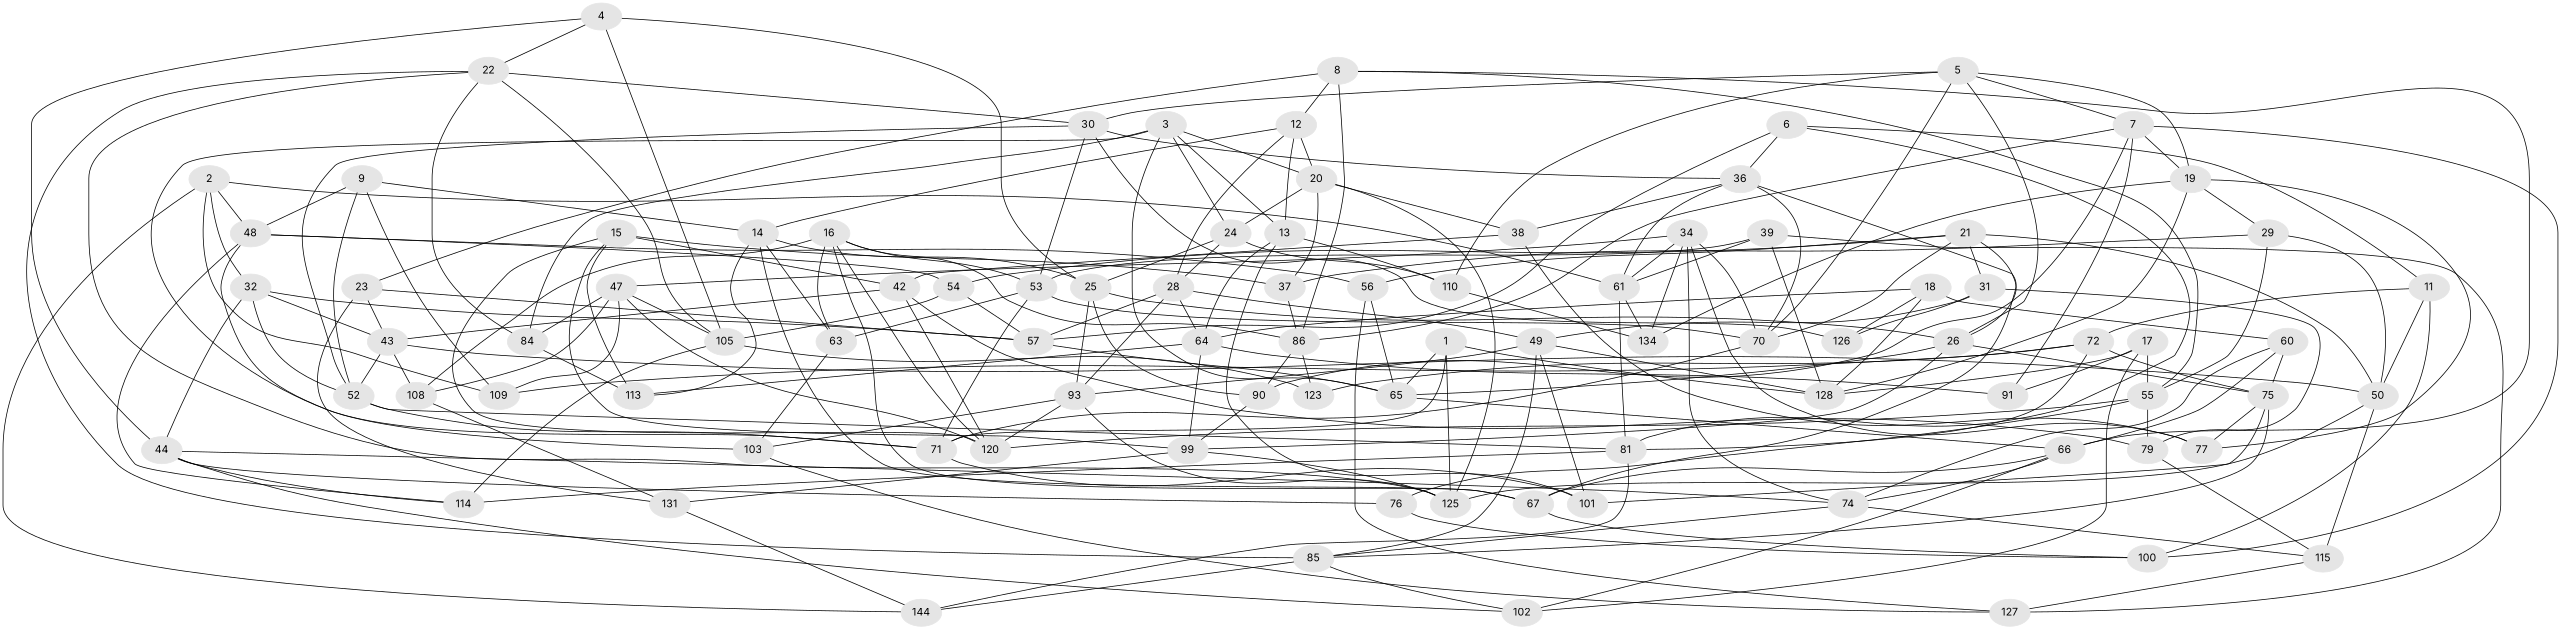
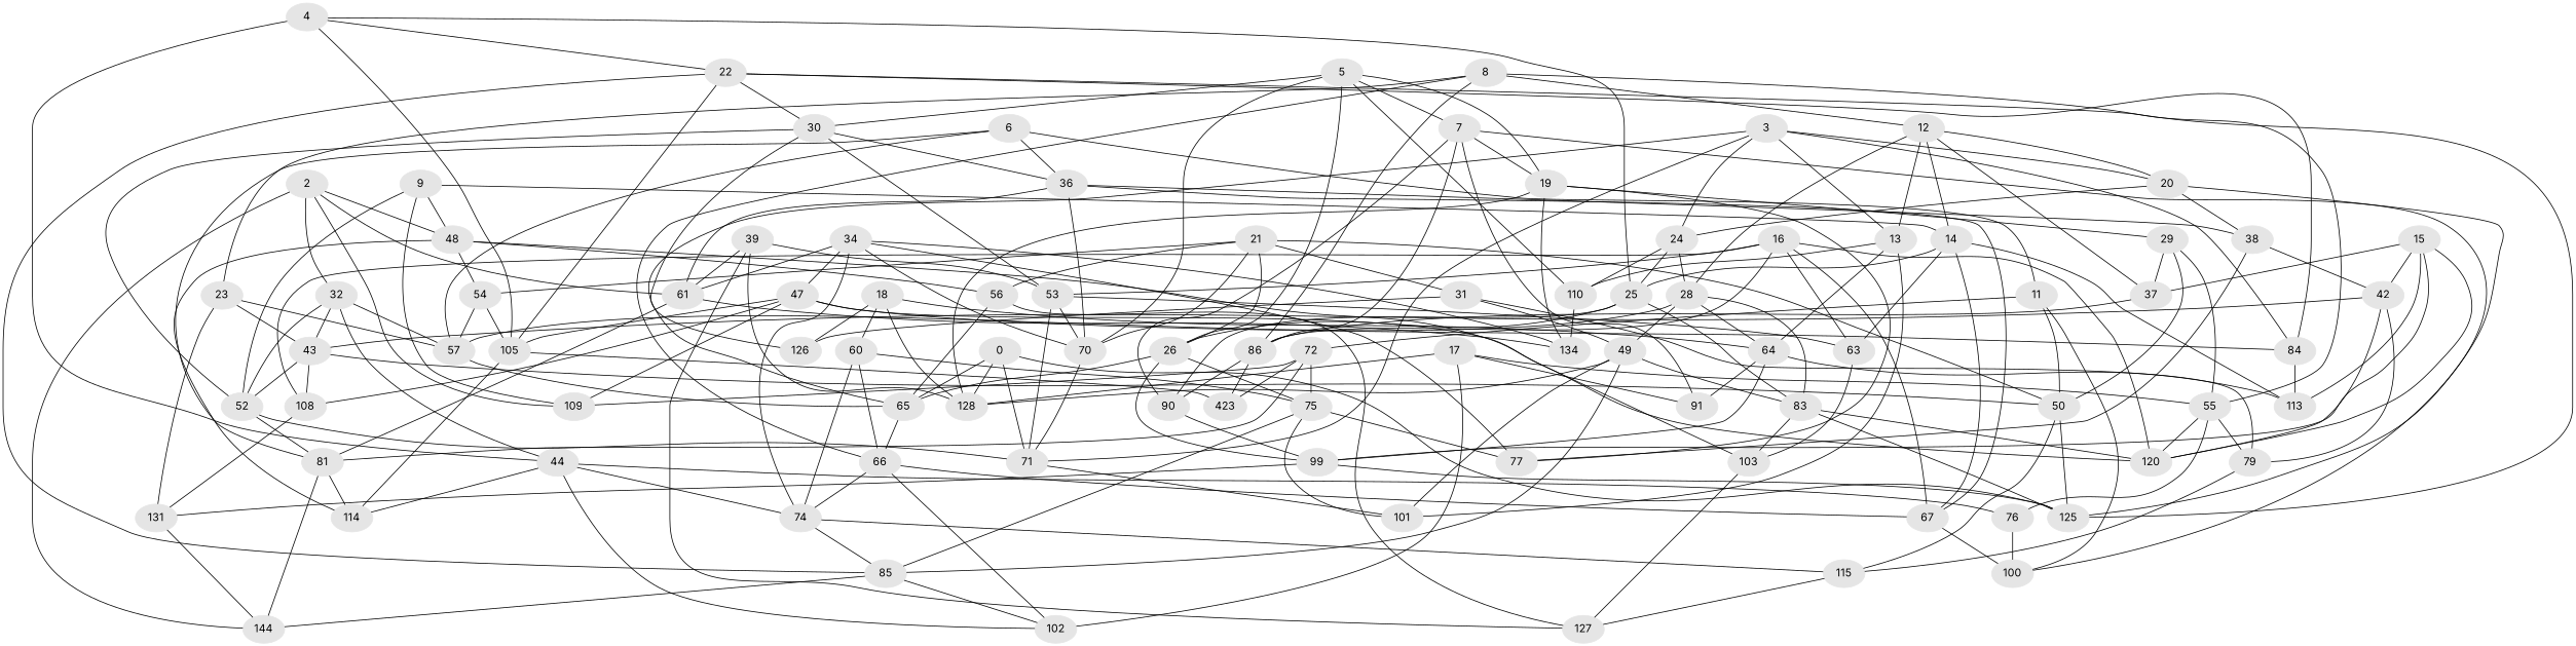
  graph {
    fontname=Inter
    node [color=gray90 fontname=Inter style=filled]
    edge [fontname=Inter]
    65 [super="+97"]
    66 [super="+112"]
-   1
+   1 [label=0]
    71 [super="+98"]
    125 [super="+129"]
    128 [super="+146"]
    101
    2 [super="+95"]
    32 [super="+73"]
    48 [super="+140"]
    61 [super="+78"]
    109
    144
    44 [super="+87"]
    57 [super="+135"]
    52 [super="+111"]
    43 [super="+119"]
    54
    56
    114
    103
    81 [super="+139"]
    134
    3 [super="+141"]
    13 [super="+59"]
    20 [super="+69"]
    24 [super="+142"]
    84
    110 [super="+116"]
    64 [super="+130"]
    37
    38
    25 [super="+96"]
    28 [super="+93"]
    113
    22 [super="+46"]
    105 [super="+133"]
    30 [super="+88"]
    85 [super="+94"]
    4
    26 [super="+33"]
    90
-   83 [super="+107" label=93]
+   83 [super="+107"]
    102
    74 [super="+82"]
    76
-   123
+   123 [label=423]
    5 [super="+40"]
    7 [super="+35"]
    19 [super="+106"]
    70 [super="+121"]
    86 [super="+138"]
    91
    100 [super="+117"]
    29
    77
    99 [super="+132"]
    75 [super="+143"]
    36 [super="+41"]
    53 [super="+62"]
    126
    6
    11
    50 [super="+68"]
    72 [super="+118"]
    67 [super="+80"]
    8 [super="+10"]
    12 [super="+124"]
    23
    55 [super="+89"]
    14 [super="+27"]
    131
    120 [super="+145"]
    79
    63
    9
    115
    49 [super="+58"]
    15 [super="+122"]
    42 [super="+51"]
    16 [super="+92"]
    108
    17
    18
    60
    21 [super="+137"]
    31 [super="+104"]
    127
    34 [super="+45"]
    47 [super="+136"]
    39
    65 -- 66
    66 -- 102
    66 -- 74
    66 -- 67
    1 -- 65
    1 -- 71
    1 -- 125
    1 -- 128
    71 -- 101
    2 -- 32 [weight=2]
    2 -- 48
    2 -- 61
    2 -- 109
    2 -- 144
    32 -- 44
    32 -- 57
    32 -- 52
    32 -- 43
    48 -- 54
    48 -- 56
    48 -- 114
    48 -- 103
    61 -- 81
    61 -- 134
    44 -- 114
    44 -- 102
    44 -- 74
    44 -- 76
    57 -- 65
    52 -- 71
    52 -- 81
    43 -- 52
    43 -- 50
    43 -- 108
    54 -- 57
    54 -- 105
    56 -- 65
    56 -- 127
    103 -- 127
    81 -- 144
    81 -- 114
    3 -- 65
    3 -- 71
    3 -- 13
    3 -- 20
    3 -- 24
    3 -- 84
    13 -- 101
    13 -- 110 [weight=2]
    13 -- 64
    20 -- 125
    20 -- 24
-   20 -- 37
+   12 -- 37
    20 -- 38
    24 -- 110 [weight=2]
    24 -- 25
    24 -- 28
    84 -- 113
    110 -- 134
    64 -- 113
    64 -- 91
    64 -- 99
    37 -- 86
    38 -- 77
    38 -- 42
    25 -- 26
    25 -- 90
    25 -- 83
    28 -- 57
    28 -- 64
    28 -- 83
    28 -- 49
    22 -- 125
    22 -- 84
    22 -- 105
    22 -- 30
    22 -- 85
    105 -- 114
    105 -- 123
    30 -- 52
    30 -- 36
    30 -- 53
    30 -- 126
    85 -- 144
    85 -- 102
    4 -- 44
    4 -- 25
    4 -- 22
    4 -- 105
    26 -- 65
    26 -- 99
    26 -- 75
    90 -- 99
    83 -- 125
    83 -- 103
    83 -- 120
    74 -- 85
    74 -- 115
    76 -- 100 [weight=2]
    5 -- 110
    5 -- 30
    5 -- 26
    5 -- 7
    5 -- 19
    5 -- 70
    7 -- 90
    7 -- 19
    7 -- 86
    7 -- 91
    7 -- 100
    19 -- 128
    19 -- 134
    19 -- 29
    19 -- 77
    70 -- 71
    86 -- 90
    86 -- 123
    29 -- 37
    29 -- 50
    29 -- 55
    99 -- 125
    99 -- 131
    75 -- 101
    75 -- 85
    75 -- 77
    36 -- 61
    36 -- 38
    36 -- 70
    36 -- 67
    53 -- 71
    53 -- 70
    53 -- 63
    6 -- 57
    6 -- 81
    6 -- 36
    6 -- 11
    11 -- 100
    11 -- 50
    11 -- 72
    50 -- 125
    50 -- 115
    72 -- 109
    72 -- 81
    72 -- 123 [weight=2]
    72 -- 75
    67 -- 100 [weight=2]
    8 -- 66
    8 -- 86
    8 -- 12 [weight=2]
    8 -- 23
    8 -- 55
    12 -- 13
    12 -- 20
    12 -- 28
    12 -- 14
    23 -- 57
    23 -- 43
    23 -- 131
    55 -- 76
    55 -- 120
    55 -- 79
    14 -- 25
    14 -- 113
    14 -- 67
    14 -- 63
    131 -- 144
    79 -- 115
    63 -- 103
    9 -- 48
    9 -- 109
    9 -- 52
    9 -- 14
    115 -- 127
    49 -- 128
    49 -- 101
    49 -- 85
    49 -- 83
    15 -- 37
    15 -- 113
    15 -- 99
    15 -- 120
    15 -- 42 [weight=2]
    42 -- 43
    42 -- 120
    42 -- 79
    16 -- 86
    16 -- 53
    16 -- 67
    16 -- 120
    16 -- 63
    16 -- 108
    108 -- 131
    17 -- 128
    17 -- 102
    17 -- 91
    17 -- 55
    18 -- 128
    18 -- 64
    18 -- 126
    18 -- 60
    60 -- 66
    60 -- 74
    60 -- 75
    21 -- 54
    21 -- 56
    21 -- 26
    21 -- 70
    21 -- 50
    21 -- 31
    31 -- 126 [weight=2]
    31 -- 79
    31 -- 49
    34 -- 61
    34 -- 134
    34 -- 74
    34 -- 70
    34 -- 77
    34 -- 47
    47 -- 109
    47 -- 84
    47 -- 105
    47 -- 120
    47 -- 108
    39 -- 128
    39 -- 61
    39 -- 53
    39 -- 127
  }
